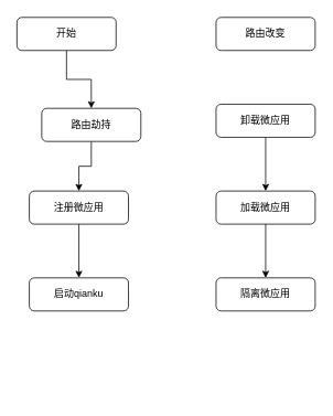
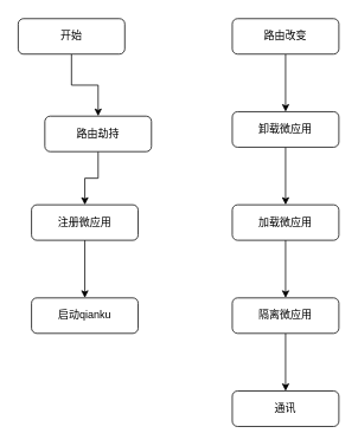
  <mxCell id="0" />
  <mxCell id="1" parent="0" />
  <mxCell id="2" value="" style="edgeStyle=orthogonalEdgeStyle;rounded=0;orthogonalLoop=1;jettySize=auto;html=1;" parent="1" source="3" target="9" edge="1"><mxGeometry relative="1" as="geometry" /></mxCell>
  <mxCell id="3" value="开始" style="rounded=1;whiteSpace=wrap;html=1;fontSize=12;glass=0;strokeWidth=1;shadow=0;" parent="1" vertex="1"><mxGeometry x="20" y="20" width="120" height="40" as="geometry" /></mxCell>
  <mxCell id="4" value="" style="edgeStyle=orthogonalEdgeStyle;rounded=0;orthogonalLoop=1;jettySize=auto;html=1;" parent="1" source="5" target="17" edge="1"><mxGeometry relative="1" as="geometry" /></mxCell>
  <mxCell id="5" value="卸载微应用" style="rounded=1;whiteSpace=wrap;html=1;fontSize=12;glass=0;strokeWidth=1;shadow=0;" parent="1" vertex="1"><mxGeometry x="261" y="125" width="120" height="40" as="geometry" /></mxCell>
+ <mxCell id="6" value="" style="edgeStyle=orthogonalEdgeStyle;rounded=0;orthogonalLoop=1;jettySize=auto;html=1;" parent="1" source="7" target="18" edge="1"><mxGeometry relative="1" as="geometry" /></mxCell>
  <mxCell id="7" value="隔离微应用" style="rounded=1;whiteSpace=wrap;html=1;fontSize=12;glass=0;strokeWidth=1;shadow=0;" parent="1" vertex="1"><mxGeometry x="261" y="335" width="120" height="40" as="geometry" /></mxCell>
  <mxCell id="8" value="" style="edgeStyle=orthogonalEdgeStyle;rounded=0;orthogonalLoop=1;jettySize=auto;html=1;" parent="1" source="9" target="11" edge="1"><mxGeometry relative="1" as="geometry" /></mxCell>
  <mxCell id="9" value="路由劫持" style="rounded=1;whiteSpace=wrap;html=1;fontSize=12;glass=0;strokeWidth=1;shadow=0;" parent="1" vertex="1"><mxGeometry x="50" y="130" width="120" height="40" as="geometry" /></mxCell>
  <mxCell id="10" value="" style="edgeStyle=orthogonalEdgeStyle;rounded=0;orthogonalLoop=1;jettySize=auto;html=1;" parent="1" source="11" target="13" edge="1"><mxGeometry relative="1" as="geometry" /></mxCell>
  <mxCell id="11" value="注册微应用" style="rounded=1;whiteSpace=wrap;html=1;fontSize=12;glass=0;strokeWidth=1;shadow=0;" parent="1" vertex="1"><mxGeometry x="35" y="230" width="120" height="40" as="geometry" /></mxCell>
  <mxCell id="12" style="edgeStyle=orthogonalEdgeStyle;rounded=0;orthogonalLoop=1;jettySize=auto;html=1;exitX=0.5;exitY=1;exitDx=0;exitDy=0;" parent="1" source="11" target="11" edge="1"><mxGeometry relative="1" as="geometry" /></mxCell>
  <mxCell id="13" value="启动qianku" style="rounded=1;whiteSpace=wrap;html=1;fontSize=12;glass=0;strokeWidth=1;shadow=0;" parent="1" vertex="1"><mxGeometry x="35" y="335" width="120" height="40" as="geometry" /></mxCell>
+ <mxCell id="14" value="" style="edgeStyle=orthogonalEdgeStyle;rounded=0;orthogonalLoop=1;jettySize=auto;html=1;" parent="1" source="15" target="5" edge="1"><mxGeometry relative="1" as="geometry" /></mxCell>
  <mxCell id="15" value="路由改变" style="rounded=1;whiteSpace=wrap;html=1;fontSize=12;glass=0;strokeWidth=1;shadow=0;" parent="1" vertex="1"><mxGeometry x="261" y="20" width="120" height="40" as="geometry" /></mxCell>
  <mxCell id="16" value="" style="edgeStyle=orthogonalEdgeStyle;rounded=0;orthogonalLoop=1;jettySize=auto;html=1;" parent="1" source="17" target="7" edge="1"><mxGeometry relative="1" as="geometry" /></mxCell>
  <mxCell id="17" value="加载微应用" style="rounded=1;whiteSpace=wrap;html=1;fontSize=12;glass=0;strokeWidth=1;shadow=0;" parent="1" vertex="1"><mxGeometry x="261" y="230" width="120" height="40" as="geometry" /></mxCell>
+ <mxCell id="18" value="通讯" style="rounded=1;whiteSpace=wrap;html=1;fontSize=12;glass=0;strokeWidth=1;shadow=0;" parent="1" vertex="1"><mxGeometry x="261" y="440" width="120" height="40" as="geometry" /></mxCell>
